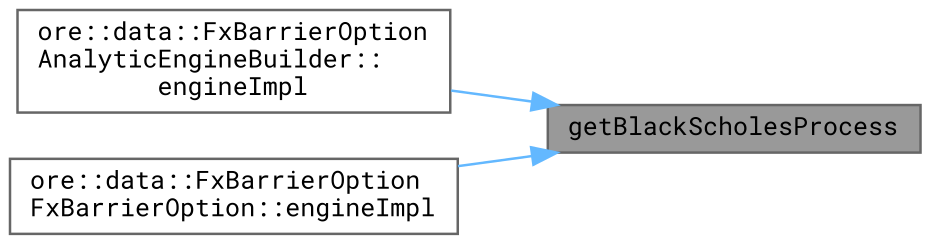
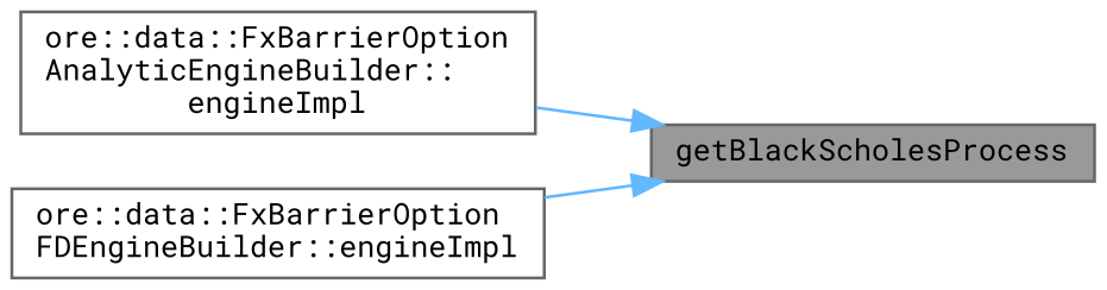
  digraph {
    rankdir=RL
    fontname="Roboto Mono"
    node [color=grey40 fillcolor=white fontname="Roboto Mono" fontsize=10 shape=box style=filled]
    edge [color=steelblue1 dir=back fontname="Roboto Mono" fontsize=10 labelfontname=Helvetica labelfontsize=10 style=solid]
    n1 [color=gray40 fillcolor=grey60 fontcolor=black height=0.2 label=getBlackScholesProcess width=0.4]
    n2 [height=0.2 label="ore::data::FxBarrierOption\lAnalyticEngineBuilder::\lengineImpl" width=0.4]
-   n3 [height=0.2 label="ore::data::FxBarrierOption\lFxBarrierOption::engineImpl" width=0.4]
+   n3 [height=0.2 label="ore::data::FxBarrierOption\lFDEngineBuilder::engineImpl" width=0.4]
    n1 -> n2
    n1 -> n3
  }
